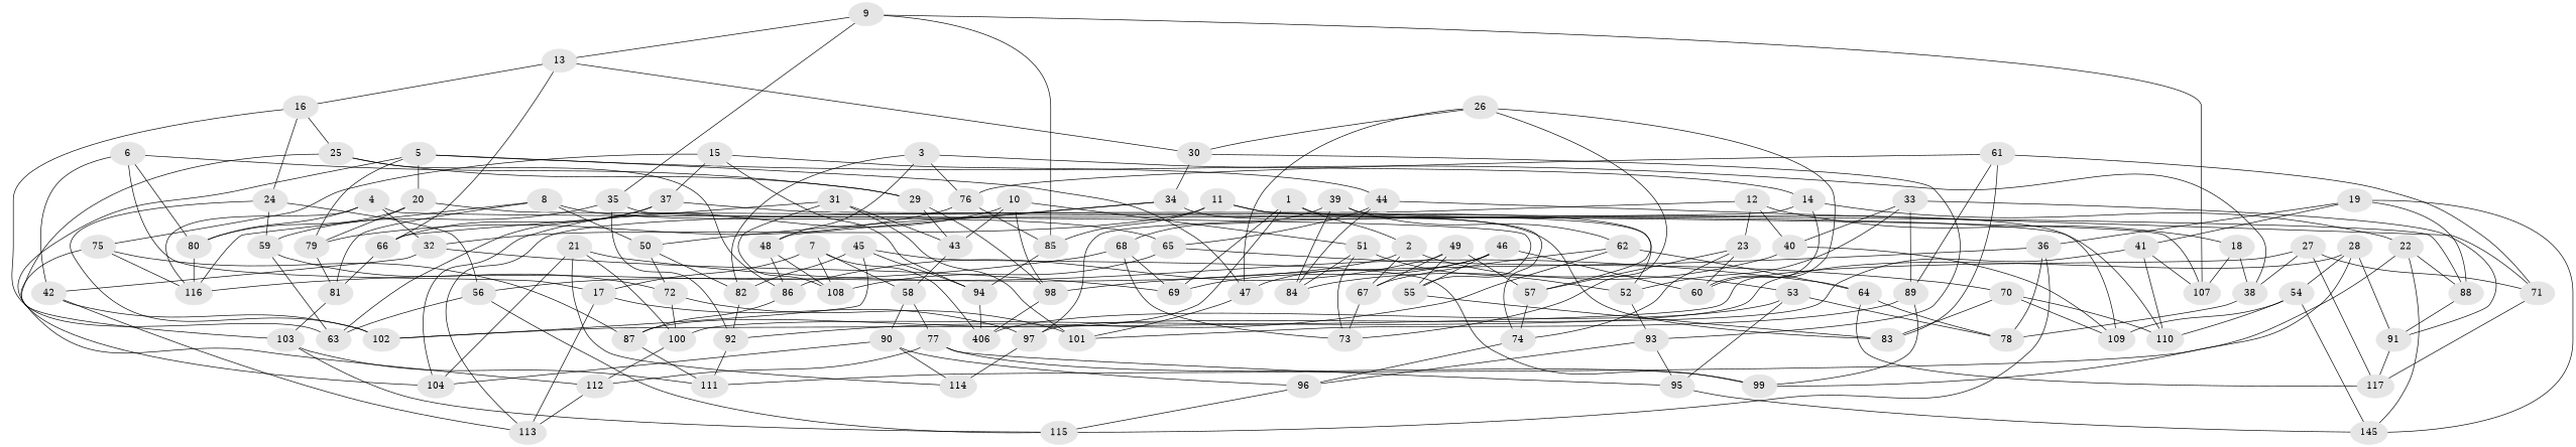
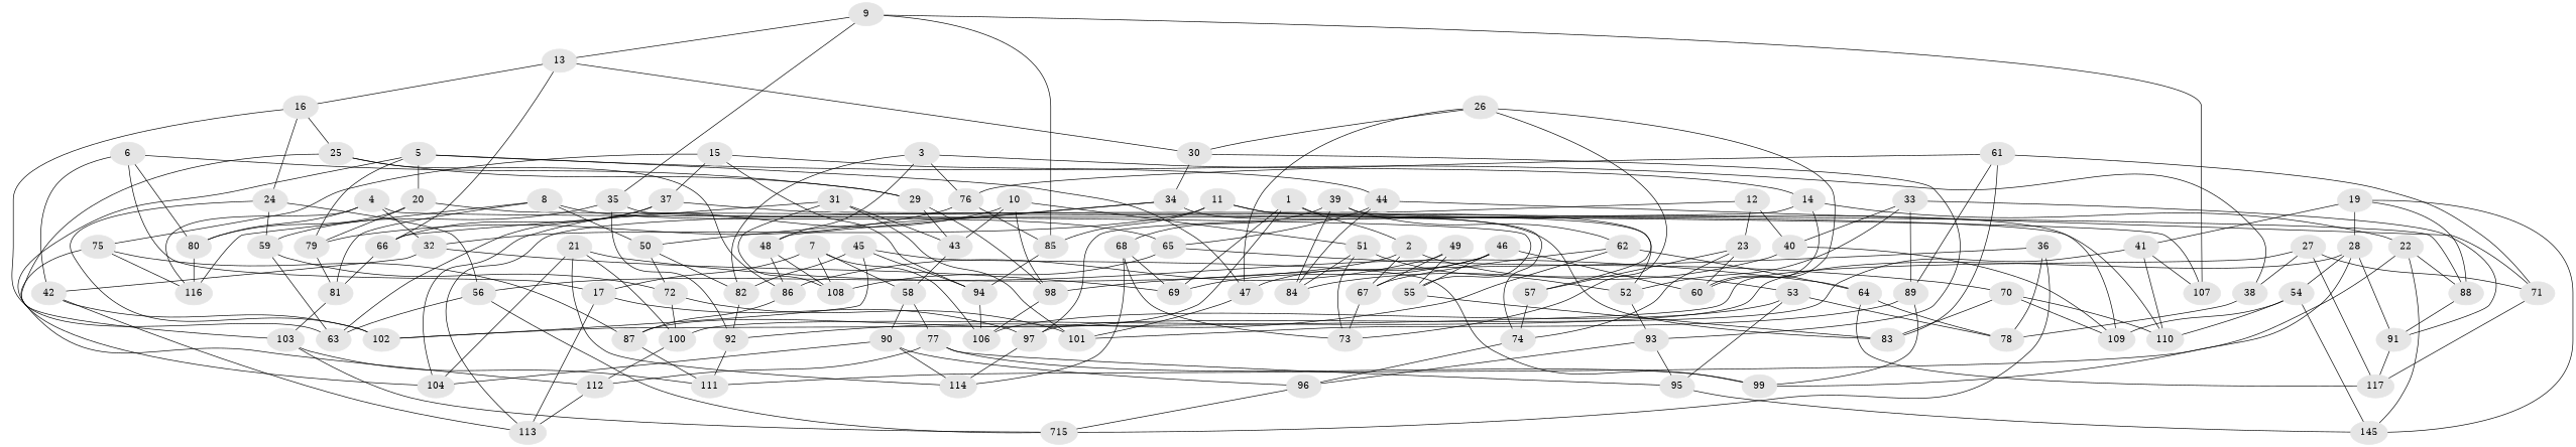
  graph {
    node [color=gray90 style=filled]
    1
    2
    69
    87
    109
    53
    56
    67
    111
-   106 [label=406]
+   106
    78
    95
    63
-   115
+   115 [label=715]
    73
    3
    14
    48
    76
    82
    22
    60
    97
    108
    86
    79
    85
    92
    4
    32
    55
    80
    116
    42
    83
    5
    38
    47
    112
    20
    101
    81
    113
    6
    17
    29
    43
    98
    102
    7
    58
    77
    90
    8
    50
    65
    72
    70
    103
    9
    13
    35
    107
    16
    30
    66
    59
    110
    94
    10
    51
    104
    52
    84
    11
    74
    93
    96
    12
-   18
    23
    40
    57
    24
    25
    34
    88
    n88 [label=145]
    114
    15
    37
    44
    75
    71
    19
    36
    41
    91
    21
    64
    100
    117
    26
    27
    28
    54
    99
    31
    33
    89
    39
    62
    68
    45
    46
    49
    61
    1 -- 2
    1 -- 69
    1 -- 87
    1 -- 109
    2 -- 53
    2 -- 56
    2 -- 67
    87 -- 111
    53 -- 106
    53 -- 78
    53 -- 95
    56 -- 63
    56 -- 115
    67 -- 73
    95 -- n88
    3 -- 14
    3 -- 48
    3 -- 76
    3 -- 82
    14 -- 22
    14 -- 60
    14 -- 97
    48 -- 108
    48 -- 86
    76 -- 79
    76 -- 85
    82 -- 92
    22 -- 111
    22 -- 88
    22 -- n88
    97 -- 114
    86 -- 87
    79 -- 81
    85 -- 94
    92 -- 111
    4 -- 32
    4 -- 55
    4 -- 80
    4 -- 116
    32 -- 69
    32 -- 42
    55 -- 83
    80 -- 116
    42 -- 113
    42 -- 102
    5 -- 79
    5 -- 38
    5 -- 47
    5 -- 112
    5 -- 20
    38 -- 78
    47 -- 101
    112 -- 113
    20 -- 79
    20 -- 80
    20 -- 107
    81 -- 103
    6 -- 80
    6 -- 42
    6 -- 17
    6 -- 29
    17 -- 97
    17 -- 113
    29 -- 43
    29 -- 98
    43 -- 58
    98 -- 106
    7 -- 106
    7 -- 108
    7 -- 17
    7 -- 58
    58 -- 77
    58 -- 90
    77 -- 95
    77 -- 112
    77 -- 99
    90 -- 104
    90 -- 96
    90 -- 114
    8 -- 116
    8 -- 81
    8 -- 50
    8 -- 65
    50 -- 82
    50 -- 72
    65 -- 108
    65 -- 70
    72 -- 101
    72 -- 100
    70 -- 109
    70 -- 83
    70 -- 110
    103 -- 111
    103 -- 115
    9 -- 85
    9 -- 13
    9 -- 35
    9 -- 107
    13 -- 16
    13 -- 30
    13 -- 66
    35 -- 92
    35 -- 59
    35 -- 110
    16 -- 63
    16 -- 24
    16 -- 25
    30 -- 93
    30 -- 34
    66 -- 81
    59 -- 63
    59 -- 72
    94 -- 106
    10 -- 43
    10 -- 98
    10 -- 51
    10 -- 104
    51 -- 73
    51 -- 52
    51 -- 84
    52 -- 93
    11 -- 85
    11 -- 32
    11 -- 52
    11 -- 74
    74 -- 96
    93 -- 95
    93 -- 96
    96 -- 115
    12 -- 113
-   12 -- 18
    12 -- 23
    12 -- 40
-   18 -- 38
-   18 -- 107
    23 -- 60
    23 -- 74
    23 -- 57
    40 -- 109
    40 -- 84
    57 -- 74
    24 -- 56
    24 -- 102
    24 -- 59
    25 -- 86
    25 -- 29
    25 -- 103
    34 -- 48
    34 -- 83
    34 -- 50
    88 -- 91
    15 -- 94
    15 -- 37
    15 -- 44
    15 -- 75
    37 -- 63
    37 -- 66
    37 -- 88
    44 -- 65
    44 -- 84
    44 -- 71
    75 -- 87
    75 -- 116
    75 -- 104
    71 -- 117
    19 -- 88
    19 -- n88
-   19 -- 36
+   19 -- 28
    19 -- 41
    36 -- 78
    36 -- 115
    36 -- 98
    41 -- 97
    41 -- 107
    41 -- 110
    91 -- 117
    21 -- 104
    21 -- 114
    21 -- 64
    21 -- 100
    64 -- 78
    64 -- 117
    100 -- 112
    26 -- 73
    26 -- 60
    26 -- 47
    26 -- 30
    27 -- 38
    27 -- 102
    27 -- 71
    27 -- 117
    28 -- 91
    28 -- 100
    28 -- 54
    28 -- 99
    54 -- 109
    54 -- 110
    54 -- n88
    31 -- 108
    31 -- 101
    31 -- 43
    31 -- 66
    33 -- 52
    33 -- 40
    33 -- 91
    33 -- 89
    89 -- 101
    89 -- 99
    39 -- 84
    39 -- 57
    39 -- 62
    39 -- 68
    62 -- 67
    62 -- 92
    62 -- 64
    68 -- 69
    68 -- 73
-   68 -- 116
+   68 -- 114
    45 -- 82
    45 -- 102
    45 -- 94
    45 -- 99
    46 -- 69
    46 -- 60
    46 -- 55
    46 -- 47
    49 -- 67
    49 -- 86
    49 -- 55
-   49 -- 57
    61 -- 76
    61 -- 83
    61 -- 71
    61 -- 89
  }
